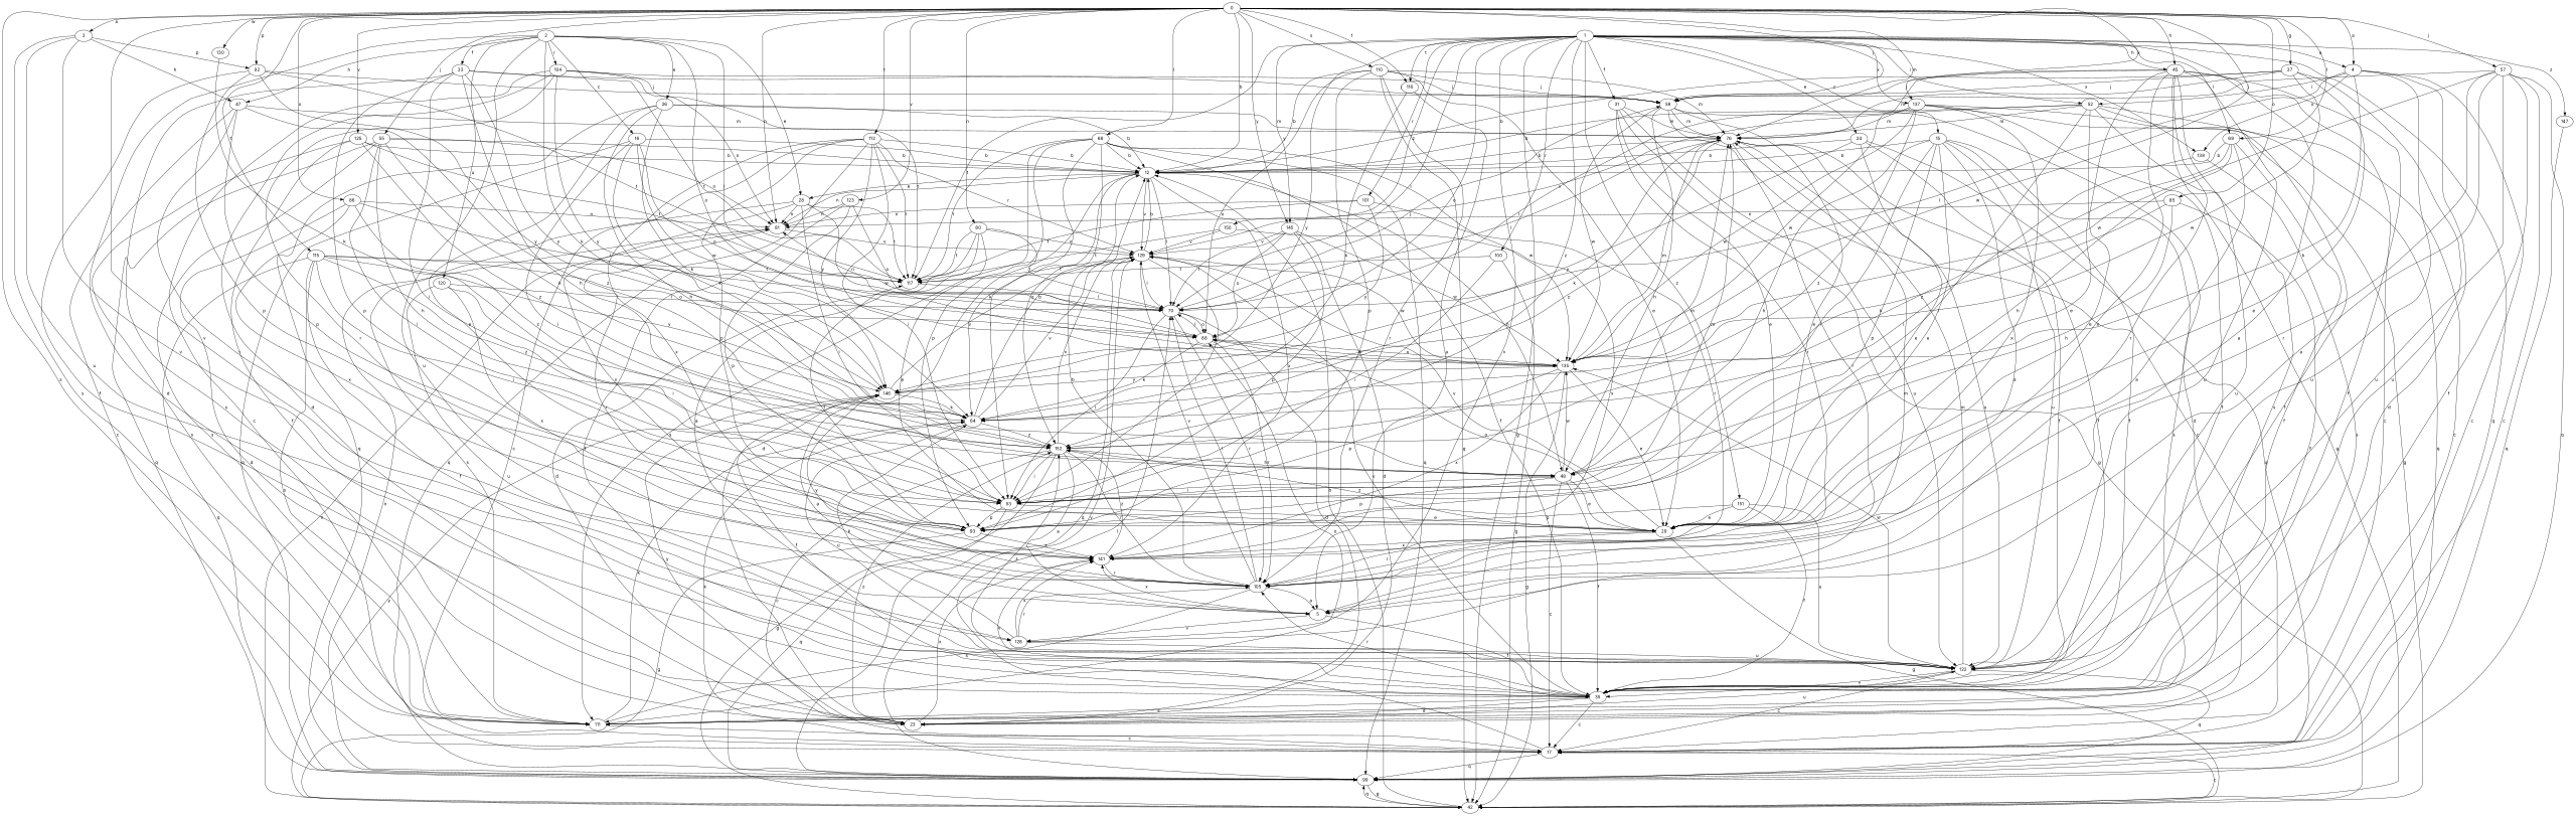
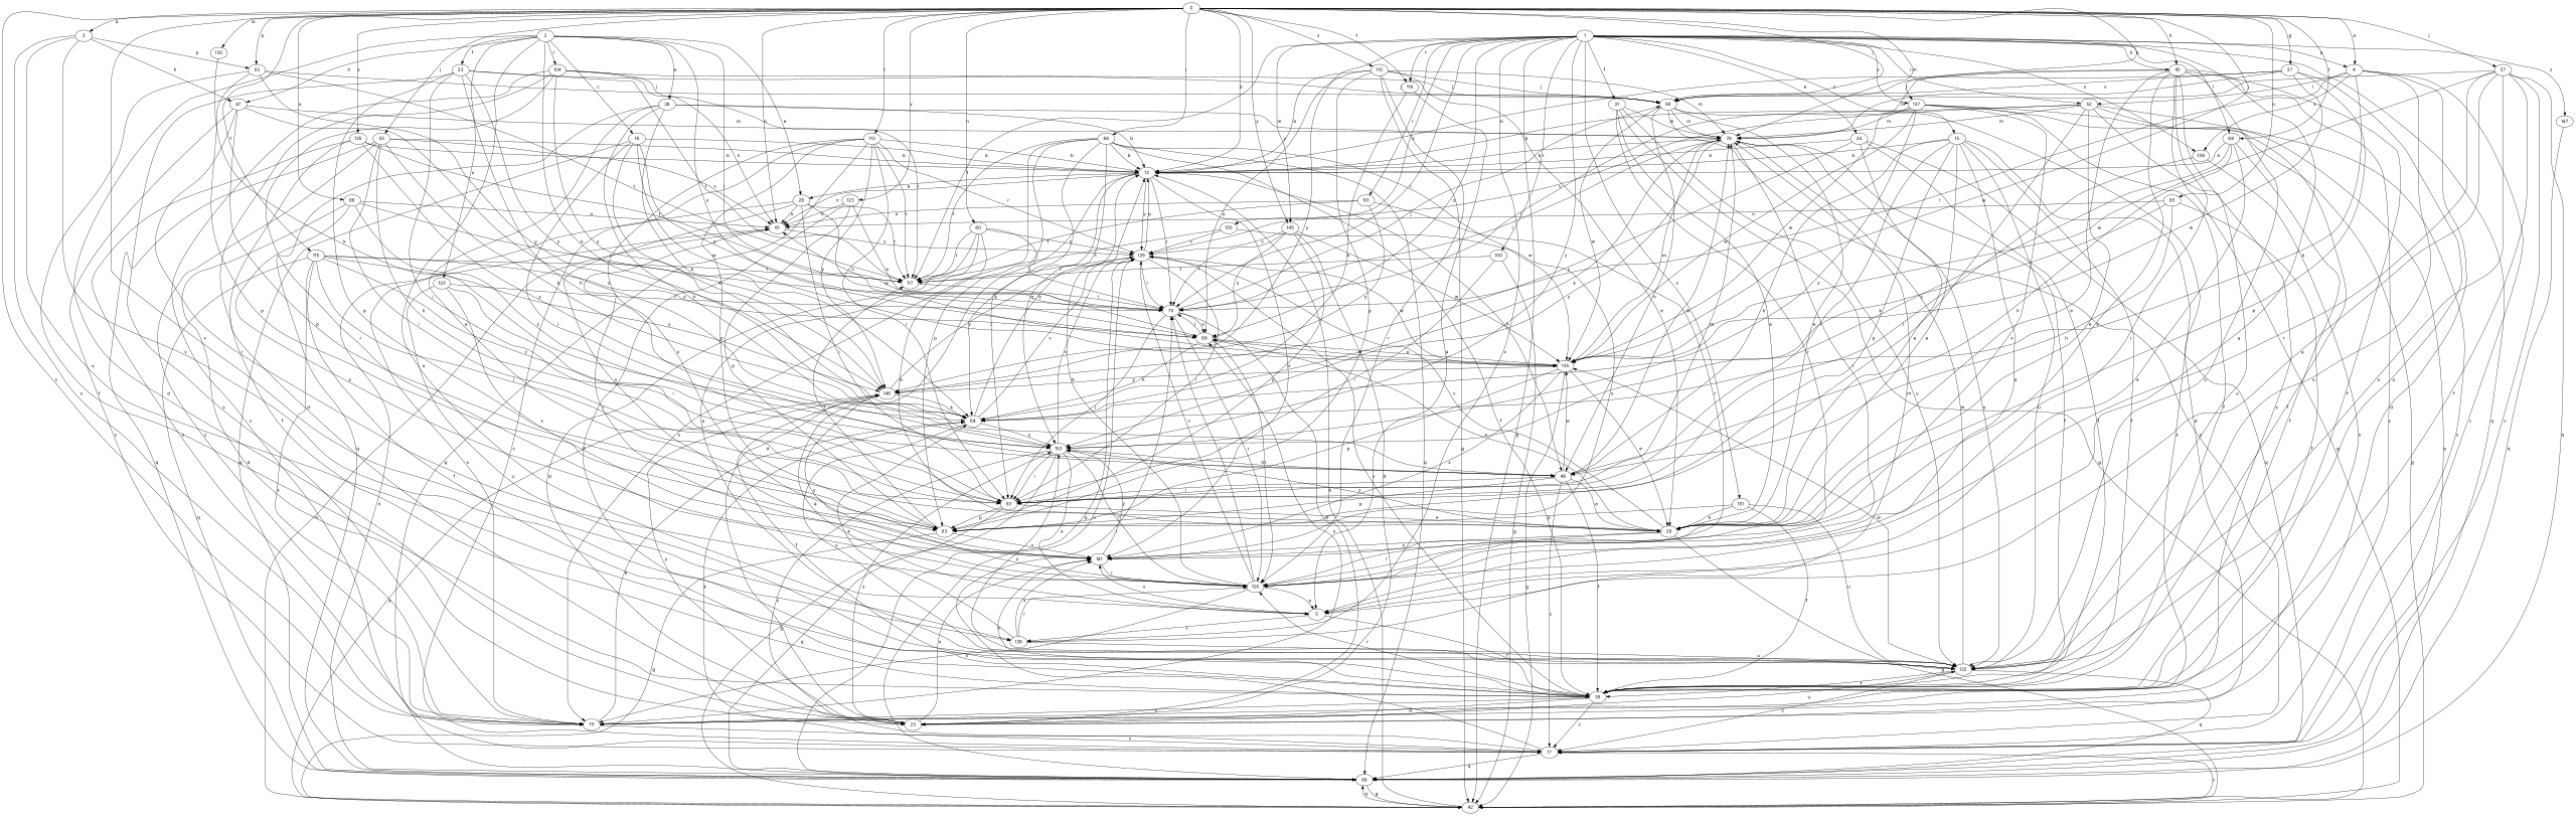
  strict digraph {
    fontname=Inter
    node [fontname=Inter]
    edge [fontname=Inter]
    0
    3
    4
    12
    37
    45
    55
    57
    59
    68
    69
    76
    80
    81
    85
    86
    92
    110
    111
    112
    115
    116
    123
    125
    128
    130
    135
    137
    145
    47
    122
    52
    70
    138
    23
    64
    17
    28
    141
    48
    129
    29
    42
    35
    105
    99
    53
    5
    117
    152
    93
    146
    88
    1
    15
    24
    31
    100
    101
    147
    150
    151
    2
    16
    26
    33
    104
    120
    0 -> 3 [label=a]
    0 -> 4 [label=a]
    0 -> 12 [label=b]
    0 -> 37 [label=g]
    0 -> 45 [label=h]
    0 -> 55 [label=j]
    0 -> 57 [label=j]
    0 -> 59 [label=j]
    0 -> 68 [label=l]
    0 -> 69 [label=l]
    0 -> 76 [label=m]
    0 -> 80 [label=n]
    0 -> 81 [label=n]
    0 -> 85 [label=o]
    0 -> 86 [label=o]
    0 -> 92 [label=p]
    0 -> 110 [label=s]
    0 -> 111 [label=s]
    0 -> 112 [label=t]
    0 -> 115 [label=t]
    0 -> 116 [label=t]
    0 -> 123 [label=v]
    0 -> 125 [label=v]
    0 -> 128 [label=v]
    0 -> 130 [label=w]
    0 -> 135 [label=w]
    0 -> 137 [label=x]
    0 -> 145 [label=y]
    3 -> 92 [label=p]
    3 -> 111 [label=s]
    3 -> 128 [label=v]
    3 -> 47 [label=h]
    3 -> 122 [label=u]
    4 -> 122 [label=u]
    4 -> 52 [label=i]
    4 -> 70 [label=l]
    4 -> 138 [label=x]
    4 -> 23 [label=d]
    4 -> 64 [label=k]
    4 -> 17 [label=c]
    12 -> 81 [label=n]
    12 -> 70 [label=l]
    12 -> 23 [label=d]
    12 -> 64 [label=k]
    12 -> 28 [label=e]
    12 -> 141 [label=x]
    12 -> 48 [label=h]
    12 -> 129 [label=v]
    37 -> 12 [label=b]
-   37 -> 59 [label=j]
+   37 -> 59 [label=x]
    37 -> 76 [label=m]
    37 -> 135 [label=w]
    37 -> 122 [label=u]
    37 -> 29 [label=e]
    45 -> 59 [label=j]
    45 -> 111 [label=s]
    45 -> 135 [label=w]
    45 -> 122 [label=u]
    45 -> 17 [label=c]
    45 -> 141 [label=x]
    45 -> 29 [label=e]
    45 -> 42 [label=g]
    45 -> 35 [label=f]
    45 -> 105 [label=r]
    55 -> 12 [label=b]
    55 -> 81 [label=n]
    55 -> 111 [label=s]
    55 -> 64 [label=k]
    55 -> 48 [label=h]
    55 -> 99 [label=q]
    55 -> 53 [label=i]
    57 -> 59 [label=j]
    57 -> 135 [label=w]
    57 -> 122 [label=u]
    57 -> 17 [label=c]
    57 -> 35 [label=f]
    57 -> 105 [label=r]
    57 -> 99 [label=q]
    57 -> 5 [label=a]
    59 -> 76 [label=m]
    59 -> 135 [label=w]
    59 -> 23 [label=d]
    59 -> 17 [label=c]
    59 -> 48 [label=h]
    59 -> 29 [label=e]
    68 -> 12 [label=b]
    68 -> 111 [label=s]
    68 -> 135 [label=w]
    68 -> 35 [label=f]
    68 -> 99 [label=q]
    68 -> 53 [label=i]
    68 -> 117 [label=t]
    68 -> 152 [label=z]
    68 -> 93 [label=p]
    69 -> 12 [label=b]
    69 -> 48 [label=h]
    69 -> 35 [label=f]
    69 -> 5 [label=a]
    69 -> 152 [label=z]
    76 -> 12 [label=b]
    76 -> 122 [label=u]
    76 -> 70 [label=l]
    76 -> 64 [label=k]
    76 -> 35 [label=f]
    76 -> 105 [label=r]
    76 -> 152 [label=z]
    80 -> 70 [label=l]
    80 -> 23 [label=d]
    80 -> 129 [label=v]
    80 -> 29 [label=e]
    80 -> 5 [label=a]
    80 -> 117 [label=t]
    81 -> 129 [label=v]
    81 -> 105 [label=r]
    85 -> 81 [label=n]
    85 -> 64 [label=k]
    85 -> 48 [label=h]
    85 -> 35 [label=f]
    86 -> 81 [label=n]
    86 -> 70 [label=l]
    86 -> 23 [label=d]
    86 -> 141 [label=x]
    86 -> 152 [label=z]
    92 -> 59 [label=j]
    92 -> 35 [label=f]
    92 -> 117 [label=t]
    92 -> 93 [label=p]
    92 -> 146 [label=y]
    110 -> 12 [label=b]
    110 -> 59 [label=j]
    110 -> 76 [label=m]
    110 -> 29 [label=e]
    110 -> 42 [label=g]
    110 -> 105 [label=r]
    110 -> 93 [label=p]
    110 -> 88 [label=o]
    111 -> 64 [label=k]
    111 -> 17 [label=c]
    111 -> 88 [label=o]
    112 -> 12 [label=b]
    112 -> 17 [label=c]
    112 -> 141 [label=x]
    112 -> 129 [label=r]
    112 -> 99 [label=q]
    112 -> 53 [label=i]
    112 -> 117 [label=t]
    112 -> 93 [label=p]
    112 -> 146 [label=y]
    115 -> 111 [label=s]
    115 -> 35 [label=f]
    115 -> 99 [label=q]
    115 -> 53 [label=i]
    115 -> 117 [label=t]
    115 -> 152 [label=z]
    115 -> 146 [label=y]
    115 -> 88 [label=o]
    116 -> 64 [label=k]
    116 -> 5 [label=a]
    123 -> 81 [label=n]
    123 -> 35 [label=f]
    123 -> 93 [label=p]
    123 -> 88 [label=o]
    125 -> 12 [label=b]
    125 -> 111 [label=s]
    125 -> 35 [label=f]
    125 -> 117 [label=t]
    125 -> 152 [label=z]
    128 -> 76 [label=m]
    128 -> 122 [label=u]
    128 -> 64 [label=k]
    128 -> 141 [label=x]
    128 -> 105 [label=r]
    130 -> 64 [label=k]
    135 -> 76 [label=m]
    135 -> 141 [label=x]
    135 -> 29 [label=e]
    135 -> 42 [label=g]
    135 -> 93 [label=p]
    135 -> 146 [label=y]
    135 -> 88 [label=o]
    137 -> 76 [label=m]
    137 -> 135 [label=w]
    137 -> 70 [label=l]
    137 -> 141 [label=x]
    137 -> 42 [label=g]
    137 -> 35 [label=f]
    137 -> 99 [label=q]
    137 -> 152 [label=z]
    145 -> 135 [label=w]
    145 -> 70 [label=l]
    145 -> 23 [label=d]
    145 -> 129 [label=v]
    145 -> 93 [label=p]
    145 -> 88 [label=o]
    47 -> 76 [label=m]
    47 -> 17 [label=c]
    47 -> 105 [label=r]
    47 -> 152 [label=z]
    47 -> 93 [label=p]
    122 -> 76 [label=m]
    122 -> 135 [label=w]
    122 -> 17 [label=c]
    122 -> 35 [label=f]
    122 -> 99 [label=q]
    122 -> 152 [label=z]
    52 -> 12 [label=b]
    52 -> 76 [label=m]
    52 -> 122 [label=u]
    52 -> 17 [label=c]
    52 -> 129 [label=v]
    52 -> 29 [label=e]
    52 -> 35 [label=f]
    52 -> 53 [label=i]
    70 -> 59 [label=j]
    70 -> 81 [label=n]
    70 -> 23 [label=d]
    70 -> 105 [label=r]
    70 -> 53 [label=i]
    70 -> 88 [label=o]
    138 -> 111 [label=s]
    138 -> 53 [label=i]
    23 -> 122 [label=u]
    23 -> 141 [label=x]
    23 -> 152 [label=z]
    23 -> 146 [label=y]
    64 -> 12 [label=b]
    64 -> 122 [label=u]
    64 -> 129 [label=v]
    64 -> 152 [label=z]
    17 -> 70 [label=l]
    17 -> 64 [label=k]
    17 -> 99 [label=q]
    28 -> 81 [label=n]
    28 -> 111 [label=s]
    28 -> 135 [label=w]
    28 -> 141 [label=x]
    28 -> 53 [label=i]
    28 -> 117 [label=t]
    141 -> 105 [label=r]
    141 -> 152 [label=z]
    48 -> 76 [label=m]
    48 -> 135 [label=w]
    48 -> 17 [label=c]
    48 -> 29 [label=e]
    48 -> 35 [label=f]
    48 -> 53 [label=i]
    48 -> 93 [label=p]
    129 -> 12 [label=b]
    129 -> 135 [label=w]
    129 -> 70 [label=l]
    129 -> 99 [label=q]
    129 -> 53 [label=i]
    129 -> 117 [label=t]
    29 -> 141 [label=x]
    29 -> 129 [label=v]
    29 -> 42 [label=g]
    29 -> 105 [label=r]
    29 -> 152 [label=z]
    29 -> 88 [label=o]
    42 -> 12 [label=b]
    42 -> 81 [label=n]
    42 -> 17 [label=c]
    42 -> 99 [label=q]
    42 -> 146 [label=y]
    35 -> 111 [label=s]
    35 -> 23 [label=d]
    35 -> 17 [label=c]
    35 -> 141 [label=x]
    35 -> 129 [label=v]
    35 -> 105 [label=r]
    105 -> 12 [label=b]
    105 -> 111 [label=s]
    105 -> 70 [label=l]
    105 -> 129 [label=v]
    105 -> 5 [label=a]
    105 -> 146 [label=y]
    99 -> 81 [label=n]
    99 -> 129 [label=v]
    99 -> 42 [label=g]
    53 -> 76 [label=m]
    53 -> 29 [label=e]
    53 -> 99 [label=q]
    53 -> 93 [label=p]
    5 -> 128 [label=v]
    5 -> 141 [label=x]
    5 -> 35 [label=f]
    117 -> 70 [label=l]
    152 -> 17 [label=c]
    152 -> 48 [label=h]
    152 -> 129 [label=v]
    152 -> 42 [label=g]
    152 -> 105 [label=r]
    152 -> 53 [label=i]
    152 -> 5 [label=a]
    93 -> 141 [label=x]
    93 -> 42 [label=g]
    93 -> 117 [label=t]
    146 -> 64 [label=k]
    146 -> 129 [label=v]
    146 -> 35 [label=f]
    146 -> 5 [label=a]
    88 -> 135 [label=w]
    88 -> 70 [label=l]
    88 -> 64 [label=k]
    88 -> 105 [label=r]
    1 -> 4 [label=a]
    1 -> 45 [label=h]
    1 -> 69 [label=l]
    1 -> 116 [label=t]
    1 -> 128 [label=v]
    1 -> 137 [label=x]
    1 -> 145 [label=y]
    1 -> 52 [label=i]
    1 -> 70 [label=l]
    1 -> 138 [label=x]
    1 -> 42 [label=g]
    1 -> 99 [label=q]
    1 -> 5 [label=a]
    1 -> 117 [label=t]
    1 -> 152 [label=z]
    1 -> 146 [label=y]
    1 -> 88 [label=o]
    1 -> 15 [label=c]
    1 -> 24 [label=e]
    1 -> 31 [label=f]
    1 -> 100 [label=r]
    1 -> 101 [label=r]
    1 -> 147 [label=z]
    1 -> 150 [label=z]
    1 -> 151 [label=z]
    15 -> 12 [label=b]
    15 -> 111 [label=s]
    15 -> 122 [label=u]
    15 -> 48 [label=h]
    15 -> 29 [label=e]
    15 -> 35 [label=f]
    15 -> 53 [label=i]
    15 -> 5 [label=a]
    15 -> 93 [label=p]
    24 -> 12 [label=b]
    24 -> 29 [label=e]
    24 -> 35 [label=f]
    24 -> 99 [label=q]
    24 -> 146 [label=y]
    31 -> 76 [label=m]
    31 -> 122 [label=u]
    31 -> 29 [label=e]
    31 -> 42 [label=g]
    31 -> 105 [label=r]
    100 -> 42 [label=g]
    100 -> 53 [label=i]
    100 -> 117 [label=t]
    101 -> 81 [label=n]
    101 -> 105 [label=r]
    101 -> 117 [label=t]
    101 -> 146 [label=y]
    147 -> 99 [label=q]
    150 -> 141 [label=x]
    150 -> 129 [label=v]
    150 -> 117 [label=t]
    151 -> 122 [label=u]
    151 -> 29 [label=e]
    151 -> 35 [label=f]
    151 -> 93 [label=p]
    2 -> 47 [label=h]
    2 -> 122 [label=u]
    2 -> 70 [label=l]
    2 -> 23 [label=d]
    2 -> 64 [label=k]
    2 -> 28 [label=e]
    2 -> 88 [label=o]
    2 -> 16 [label=c]
    2 -> 26 [label=e]
    2 -> 33 [label=f]
    2 -> 104 [label=r]
    2 -> 120 [label=u]
    16 -> 12 [label=b]
    16 -> 135 [label=w]
    16 -> 64 [label=k]
    16 -> 99 [label=q]
    16 -> 53 [label=i]
    16 -> 88 [label=o]
    26 -> 12 [label=b]
    26 -> 76 [label=m]
    26 -> 64 [label=k]
    26 -> 48 [label=h]
    26 -> 29 [label=e]
    26 -> 99 [label=q]
    33 -> 59 [label=j]
    33 -> 111 [label=s]
    33 -> 48 [label=h]
    33 -> 53 [label=i]
    33 -> 117 [label=t]
    33 -> 93 [label=p]
    33 -> 146 [label=y]
    104 -> 59 [label=j]
    104 -> 81 [label=n]
    104 -> 23 [label=d]
    104 -> 17 [label=c]
    104 -> 105 [label=r]
    104 -> 117 [label=t]
    104 -> 146 [label=y]
    120 -> 122 [label=u]
    120 -> 70 [label=l]
    120 -> 141 [label=x]
    120 -> 53 [label=i]
  }
